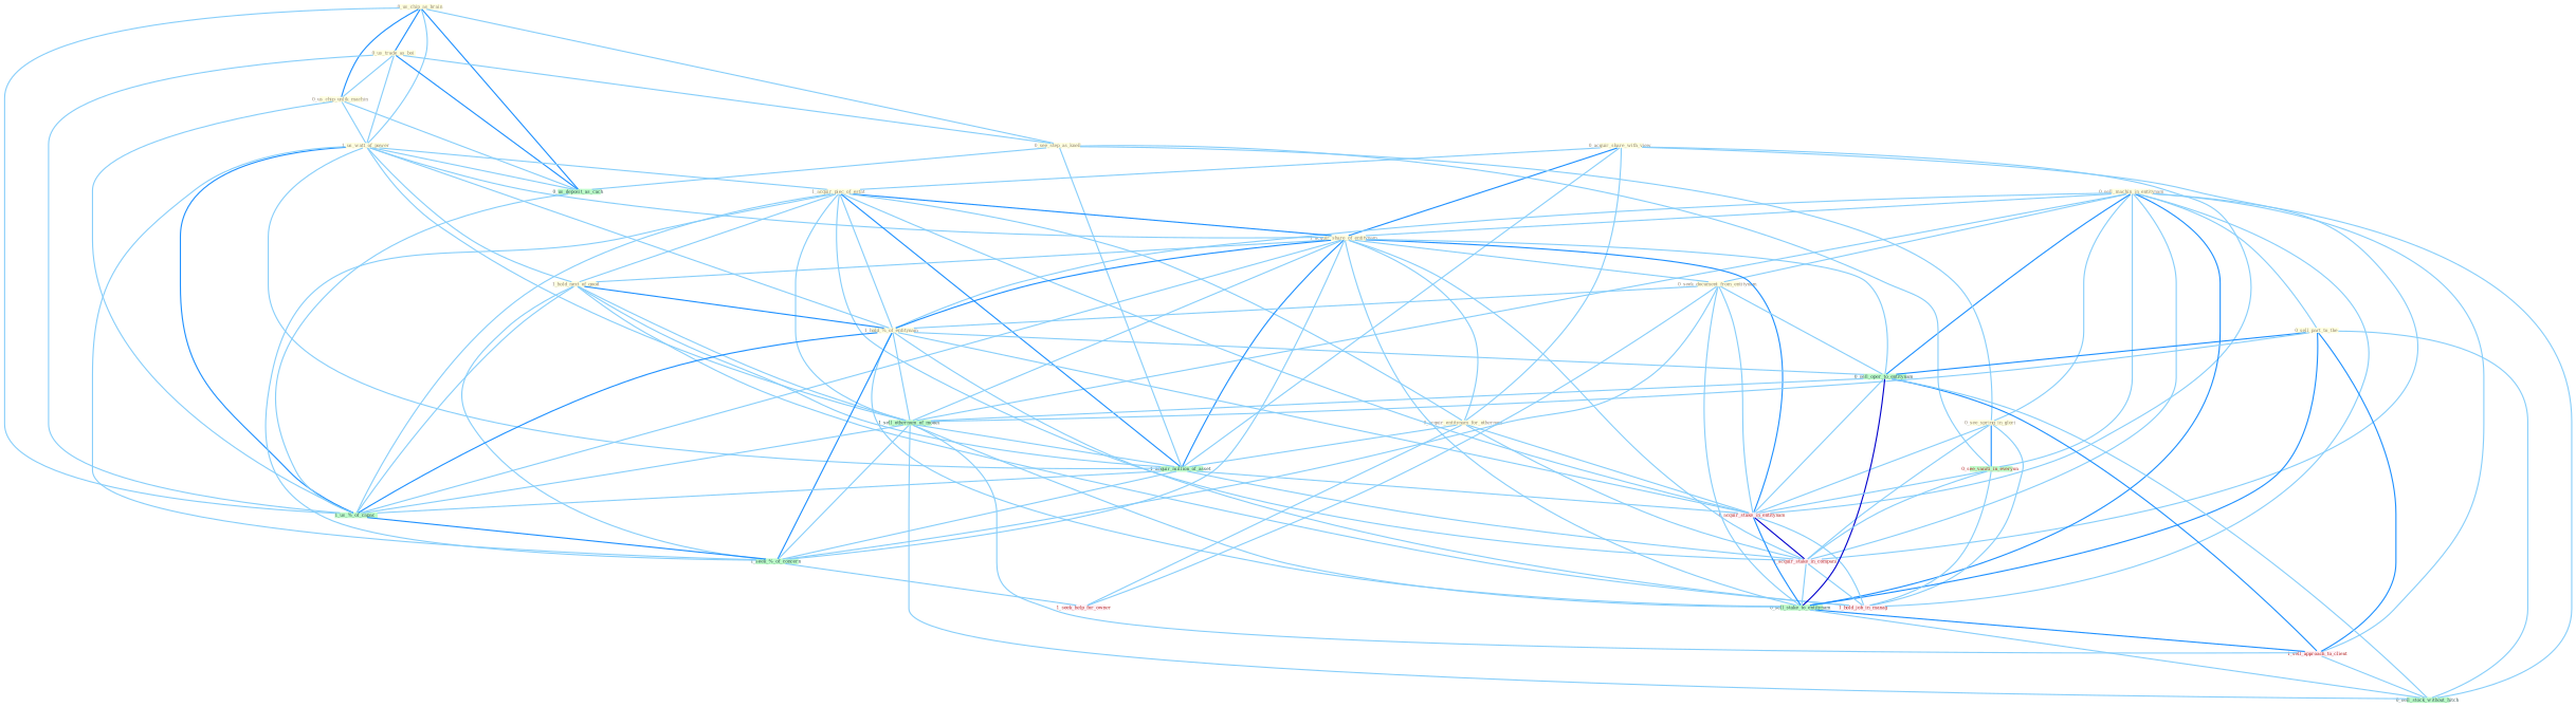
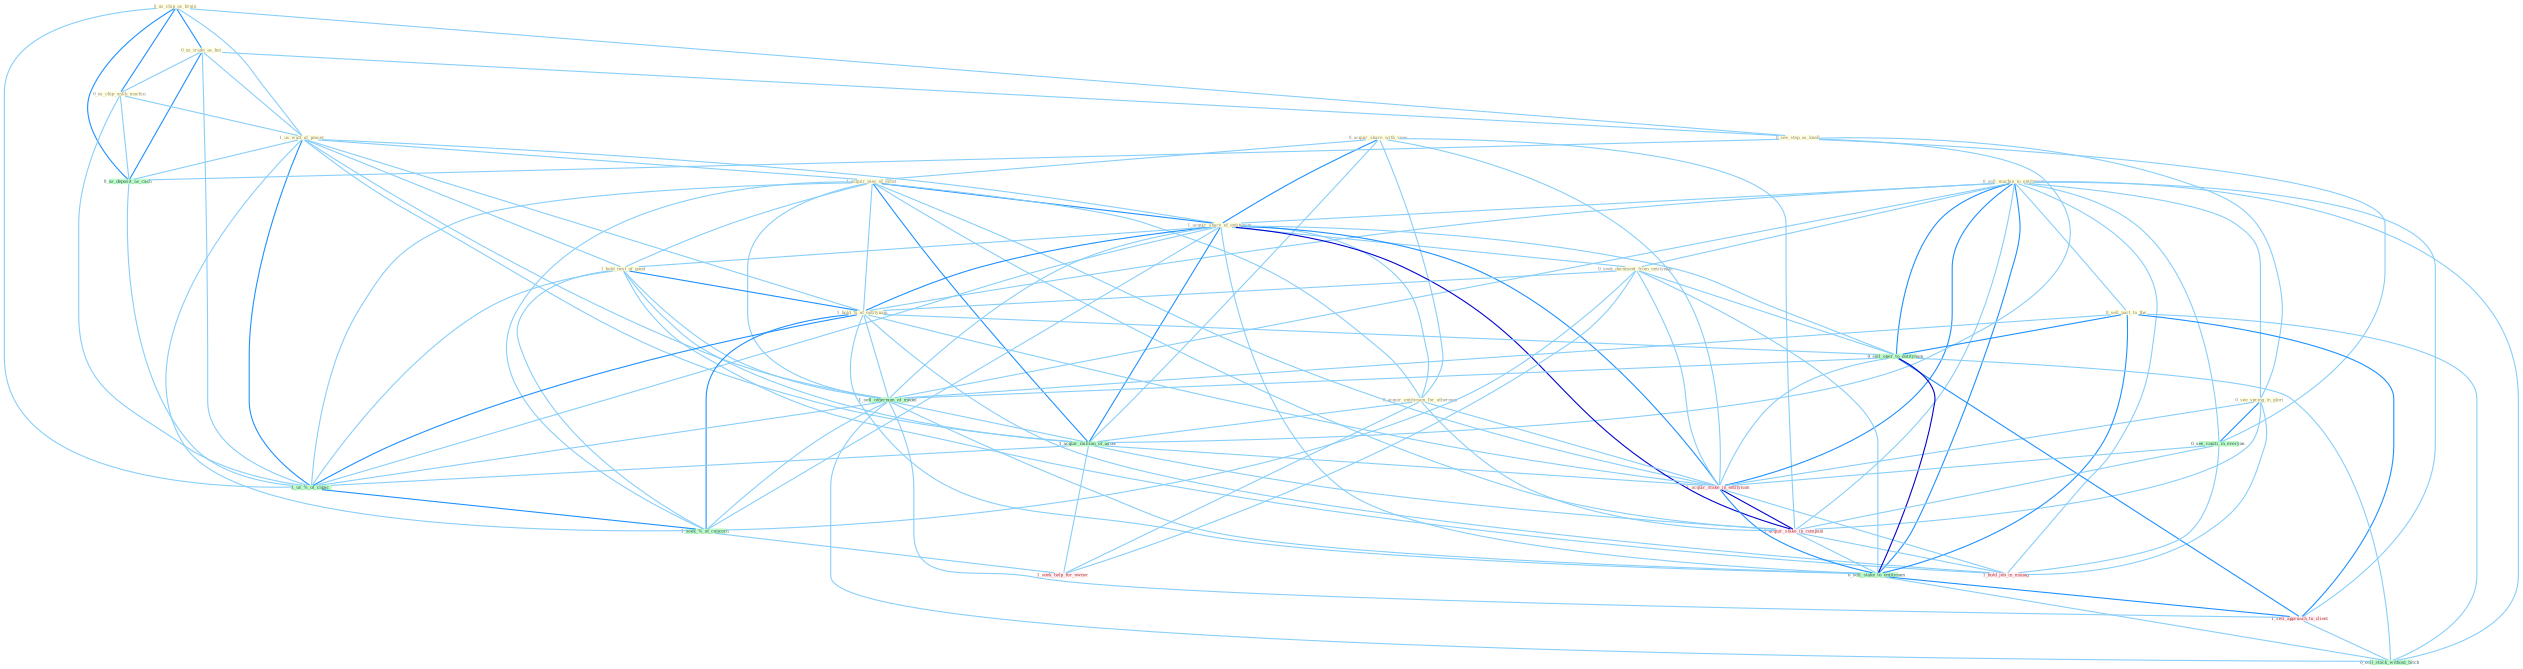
  graph {
    node [color="#ffffe0" fixedsize=true fontcolor="#8b7d6b" fontsize=4 shape=polygon style=filled]
    edge [color="#87cefa" w=1]
    "0_us_chip_as_brain " [height=.06 width=.5]
    "0_us_trade_as_boi " [height=.06 width=.5]
    "0_us_chip_unlik_machin " [height=.06 width=.5]
    "0_acquir_share_with_view " [height=.06 width=.5]
    "0_sell_machin_in_entitynam " [height=.06 width=.5]
    "1_us_watt_of_power " [height=.06 width=.5]
    "0_see_step_as_knell " [height=.06 width=.5]
    "1_acquir_piec_of_estat " [height=.06 width=.5]
    "1_acquir_share_of_entitynam " [height=.06 width=.5]
    n10 [height=.06 label="1_hold_next_of_good" width=.5]
    "0_acquir_entitynam_for_othernum " [height=.06 width=.5]
    "0_see_spring_in_glori " [height=.06 width=.5]
    "0_seek_document_from_entitynam " [height=.06 width=.5]
    "1_hold_%_of_entitynam " [height=.06 width=.5]
    "0_sell_part_to_the " [height=.06 width=.5]
    "1_acquir_stake_in_entitynam " [color="#fff0f5" fontcolor="#b22222" height=.06 width=.5]
    "1_acquir_stake_in_compani " [color="#fff0f5" fontcolor="#b22222" height=.06 width=.5]
    "1_sell_approach_to_client " [color="#fff0f5" fontcolor="#b22222" height=.06 width=.5]
    "1_hold_job_in_manag " [color="#fff0f5" fontcolor="#b22222" height=.06 width=.5]
    "1_seek_help_for_owner " [color="#fff0f5" fontcolor="#b22222" height=.06 width=.5]
    "0_us_deposit_as_cach " [color="#BDFCC9" fontcolor="#2f4f4f" height=.06 width=.5]
    "1_us_%_of_capac " [color="#BDFCC9" fontcolor="#2f4f4f" height=.06 width=.5]
    "1_acquir_million_of_asset " [color="#BDFCC9" fontcolor="#2f4f4f" height=.06 width=.5]
    "0_sell_oper_to_entitynam " [color="#BDFCC9" fontcolor="#2f4f4f" height=.06 width=.5]
    "1_sell_othernum_of_model " [color="#BDFCC9" fontcolor="#2f4f4f" height=.06 width=.5]
-   "0_see_vaniti_in_everyon " [color="#BDFCC9" fontcolor="#b22222" height=.06 width=.5]
+   "0_see_vaniti_in_everyon " [color="#BDFCC9" fontcolor="#2f4f4f" height=.06 width=.5]
    "0_sell_stake_to_entitynam " [color="#BDFCC9" fontcolor="#2f4f4f" height=.06 width=.5]
    "0_sell_stock_without_hitch " [color="#BDFCC9" fontcolor="#2f4f4f" height=.06 width=.5]
    "1_seek_%_of_concern " [color="#BDFCC9" fontcolor="#2f4f4f" height=.06 width=.5]
    subgraph sub_1 {
      "0_us_chip_as_brain "
      "0_us_trade_as_boi "
      "0_us_chip_unlik_machin "
      "0_acquir_share_with_view "
      "0_sell_machin_in_entitynam "
      "1_us_watt_of_power "
      "0_see_step_as_knell "
      "1_acquir_piec_of_estat "
      "1_acquir_share_of_entitynam "
      n10
      "0_acquir_entitynam_for_othernum "
      "0_see_spring_in_glori "
      "0_seek_document_from_entitynam "
      "1_hold_%_of_entitynam "
      "0_sell_part_to_the "
    }
    subgraph sub_2 {
      "1_acquir_stake_in_entitynam "
      "1_acquir_stake_in_compani "
      "1_sell_approach_to_client "
      "1_hold_job_in_manag "
      "1_seek_help_for_owner "
    }
    "0_us_chip_as_brain " -- "0_us_trade_as_boi " [color="#1e90ff" w=2]
    "0_us_chip_as_brain " -- "0_us_chip_unlik_machin " [color="#1e90ff" w=2]
    "0_us_chip_as_brain " -- "1_us_watt_of_power "
    "0_us_chip_as_brain " -- "0_see_step_as_knell "
    "0_us_chip_as_brain " -- "0_us_deposit_as_cach " [color="#1e90ff" w=2]
    "0_us_chip_as_brain " -- "1_us_%_of_capac "
    "0_us_trade_as_boi " -- "0_us_chip_unlik_machin "
    "0_us_trade_as_boi " -- "1_us_watt_of_power "
    "0_us_trade_as_boi " -- "0_see_step_as_knell "
    "0_us_trade_as_boi " -- "0_us_deposit_as_cach " [color="#1e90ff" w=2]
    "0_us_trade_as_boi " -- "1_us_%_of_capac "
    "0_us_chip_unlik_machin " -- "1_us_watt_of_power "
    "0_us_chip_unlik_machin " -- "0_us_deposit_as_cach "
    "0_us_chip_unlik_machin " -- "1_us_%_of_capac "
    "0_acquir_share_with_view " -- "1_acquir_piec_of_estat "
    "0_acquir_share_with_view " -- "1_acquir_share_of_entitynam " [color="#1e90ff" w=2]
    "0_acquir_share_with_view " -- "0_acquir_entitynam_for_othernum "
    "0_acquir_share_with_view " -- "1_acquir_stake_in_entitynam "
    "0_acquir_share_with_view " -- "1_acquir_stake_in_compani "
    "0_acquir_share_with_view " -- "1_acquir_million_of_asset "
    "0_sell_machin_in_entitynam " -- "1_acquir_share_of_entitynam "
    "0_sell_machin_in_entitynam " -- "0_see_spring_in_glori "
    "0_sell_machin_in_entitynam " -- "0_seek_document_from_entitynam "
    "0_sell_machin_in_entitynam " -- "1_hold_%_of_entitynam "
    "0_sell_machin_in_entitynam " -- "0_sell_part_to_the "
+   "0_sell_machin_in_entitynam " -- "1_acquir_stake_in_entitynam " [color="#1e90ff" w=2]
    "0_sell_machin_in_entitynam " -- "1_acquir_stake_in_compani "
    "0_sell_machin_in_entitynam " -- "1_sell_approach_to_client "
    "0_sell_machin_in_entitynam " -- "1_hold_job_in_manag "
    "0_sell_machin_in_entitynam " -- "0_sell_oper_to_entitynam " [color="#1e90ff" w=2]
    "0_sell_machin_in_entitynam " -- "1_sell_othernum_of_model "
    "0_sell_machin_in_entitynam " -- "0_see_vaniti_in_everyon "
    "0_sell_machin_in_entitynam " -- "0_sell_stake_to_entitynam " [color="#1e90ff" w=2]
    "0_sell_machin_in_entitynam " -- "0_sell_stock_without_hitch "
    "1_us_watt_of_power " -- "1_acquir_piec_of_estat "
    "1_us_watt_of_power " -- "1_acquir_share_of_entitynam "
    "1_us_watt_of_power " -- n10
    "1_us_watt_of_power " -- "1_hold_%_of_entitynam "
    "1_us_watt_of_power " -- "0_us_deposit_as_cach "
    "1_us_watt_of_power " -- "1_us_%_of_capac " [color="#1e90ff" w=2]
    "1_us_watt_of_power " -- "1_acquir_million_of_asset "
    "1_us_watt_of_power " -- "1_sell_othernum_of_model "
    "1_us_watt_of_power " -- "1_seek_%_of_concern "
    "0_see_step_as_knell " -- "0_see_spring_in_glori "
    "0_see_step_as_knell " -- "0_us_deposit_as_cach "
    "0_see_step_as_knell " -- "1_acquir_million_of_asset "
    "0_see_step_as_knell " -- "0_see_vaniti_in_everyon "
    "1_acquir_piec_of_estat " -- "1_acquir_share_of_entitynam " [color="#1e90ff" w=2]
    "1_acquir_piec_of_estat " -- n10
    "1_acquir_piec_of_estat " -- "0_acquir_entitynam_for_othernum "
    "1_acquir_piec_of_estat " -- "1_hold_%_of_entitynam "
    "1_acquir_piec_of_estat " -- "1_acquir_stake_in_entitynam "
    "1_acquir_piec_of_estat " -- "1_acquir_stake_in_compani "
    "1_acquir_piec_of_estat " -- "1_us_%_of_capac "
    "1_acquir_piec_of_estat " -- "1_acquir_million_of_asset " [color="#1e90ff" w=2]
    "1_acquir_piec_of_estat " -- "1_sell_othernum_of_model "
    "1_acquir_piec_of_estat " -- "1_seek_%_of_concern "
    "1_acquir_share_of_entitynam " -- n10
    "1_acquir_share_of_entitynam " -- "0_acquir_entitynam_for_othernum "
    "1_acquir_share_of_entitynam " -- "0_seek_document_from_entitynam "
    "1_acquir_share_of_entitynam " -- "1_hold_%_of_entitynam " [color="#1e90ff" w=2]
    "1_acquir_share_of_entitynam " -- "1_acquir_stake_in_entitynam " [color="#1e90ff" w=2]
-   "1_acquir_share_of_entitynam " -- "1_acquir_stake_in_compani "
+   "1_acquir_share_of_entitynam " -- "1_acquir_stake_in_compani " [color="#0000cd"]
    "1_acquir_share_of_entitynam " -- "1_us_%_of_capac "
    "1_acquir_share_of_entitynam " -- "1_acquir_million_of_asset " [color="#1e90ff" w=2]
    "1_acquir_share_of_entitynam " -- "0_sell_oper_to_entitynam "
    "1_acquir_share_of_entitynam " -- "1_sell_othernum_of_model "
    "1_acquir_share_of_entitynam " -- "0_sell_stake_to_entitynam "
    "1_acquir_share_of_entitynam " -- "1_seek_%_of_concern "
    n10 -- "1_hold_%_of_entitynam " [color="#1e90ff" w=2]
    n10 -- "1_hold_job_in_manag "
    n10 -- "1_us_%_of_capac "
    n10 -- "1_acquir_million_of_asset "
    n10 -- "1_sell_othernum_of_model "
    n10 -- "1_seek_%_of_concern "
    "0_acquir_entitynam_for_othernum " -- "1_acquir_stake_in_entitynam "
    "0_acquir_entitynam_for_othernum " -- "1_acquir_stake_in_compani "
    "0_acquir_entitynam_for_othernum " -- "1_seek_help_for_owner "
    "0_acquir_entitynam_for_othernum " -- "1_acquir_million_of_asset "
    "0_see_spring_in_glori " -- "1_acquir_stake_in_entitynam "
    "0_see_spring_in_glori " -- "1_acquir_stake_in_compani "
    "0_see_spring_in_glori " -- "1_hold_job_in_manag "
    "0_see_spring_in_glori " -- "0_see_vaniti_in_everyon " [color="#1e90ff" w=2]
    "0_seek_document_from_entitynam " -- "1_hold_%_of_entitynam "
    "0_seek_document_from_entitynam " -- "1_acquir_stake_in_entitynam "
    "0_seek_document_from_entitynam " -- "1_seek_help_for_owner "
    "0_seek_document_from_entitynam " -- "0_sell_oper_to_entitynam "
    "0_seek_document_from_entitynam " -- "0_sell_stake_to_entitynam "
    "0_seek_document_from_entitynam " -- "1_seek_%_of_concern "
    "1_hold_%_of_entitynam " -- "1_acquir_stake_in_entitynam "
    "1_hold_%_of_entitynam " -- "1_hold_job_in_manag "
    "1_hold_%_of_entitynam " -- "1_us_%_of_capac " [color="#1e90ff" w=2]
    "1_hold_%_of_entitynam " -- "0_sell_oper_to_entitynam "
    "1_hold_%_of_entitynam " -- "1_sell_othernum_of_model "
    "1_hold_%_of_entitynam " -- "0_sell_stake_to_entitynam "
    "1_hold_%_of_entitynam " -- "1_seek_%_of_concern " [color="#1e90ff" w=2]
    "0_sell_part_to_the " -- "1_sell_approach_to_client " [color="#1e90ff" w=2]
    "0_sell_part_to_the " -- "0_sell_oper_to_entitynam " [color="#1e90ff" w=2]
    "0_sell_part_to_the " -- "1_sell_othernum_of_model "
    "0_sell_part_to_the " -- "0_sell_stake_to_entitynam " [color="#1e90ff" w=2]
    "0_sell_part_to_the " -- "0_sell_stock_without_hitch "
    "1_acquir_stake_in_entitynam " -- "1_acquir_stake_in_compani " [color="#0000cd" w=3]
    "1_acquir_stake_in_entitynam " -- "1_hold_job_in_manag "
    "1_acquir_stake_in_entitynam " -- "0_sell_stake_to_entitynam " [color="#1e90ff" w=2]
    "1_acquir_stake_in_compani " -- "1_hold_job_in_manag "
    "1_acquir_stake_in_compani " -- "0_sell_stake_to_entitynam "
    "1_sell_approach_to_client " -- "0_sell_stock_without_hitch "
    "0_us_deposit_as_cach " -- "1_us_%_of_capac "
    "1_us_%_of_capac " -- "1_seek_%_of_concern " [color="#1e90ff" w=2]
    "1_acquir_million_of_asset " -- "1_acquir_stake_in_entitynam "
    "1_acquir_million_of_asset " -- "1_acquir_stake_in_compani "
    "1_acquir_million_of_asset " -- "1_us_%_of_capac "
-   "1_acquir_million_of_asset " -- "1_seek_%_of_concern "
+   "1_acquir_million_of_asset " -- "1_seek_help_for_owner "
    "0_sell_oper_to_entitynam " -- "1_acquir_stake_in_entitynam "
    "0_sell_oper_to_entitynam " -- "1_sell_approach_to_client " [color="#1e90ff" w=2]
    "0_sell_oper_to_entitynam " -- "1_sell_othernum_of_model "
    "0_sell_oper_to_entitynam " -- "0_sell_stake_to_entitynam " [color="#0000cd" w=3]
    "0_sell_oper_to_entitynam " -- "0_sell_stock_without_hitch "
    "1_sell_othernum_of_model " -- "1_sell_approach_to_client "
    "1_sell_othernum_of_model " -- "1_us_%_of_capac "
    "1_sell_othernum_of_model " -- "1_acquir_million_of_asset "
    "1_sell_othernum_of_model " -- "0_sell_stake_to_entitynam "
    "1_sell_othernum_of_model " -- "0_sell_stock_without_hitch "
    "1_sell_othernum_of_model " -- "1_seek_%_of_concern "
    "0_see_vaniti_in_everyon " -- "1_acquir_stake_in_entitynam "
    "0_see_vaniti_in_everyon " -- "1_acquir_stake_in_compani "
    "0_see_vaniti_in_everyon " -- "1_hold_job_in_manag "
    "0_sell_stake_to_entitynam " -- "1_sell_approach_to_client " [color="#1e90ff" w=2]
    "0_sell_stake_to_entitynam " -- "0_sell_stock_without_hitch "
    "1_seek_%_of_concern " -- "1_seek_help_for_owner "
  }
